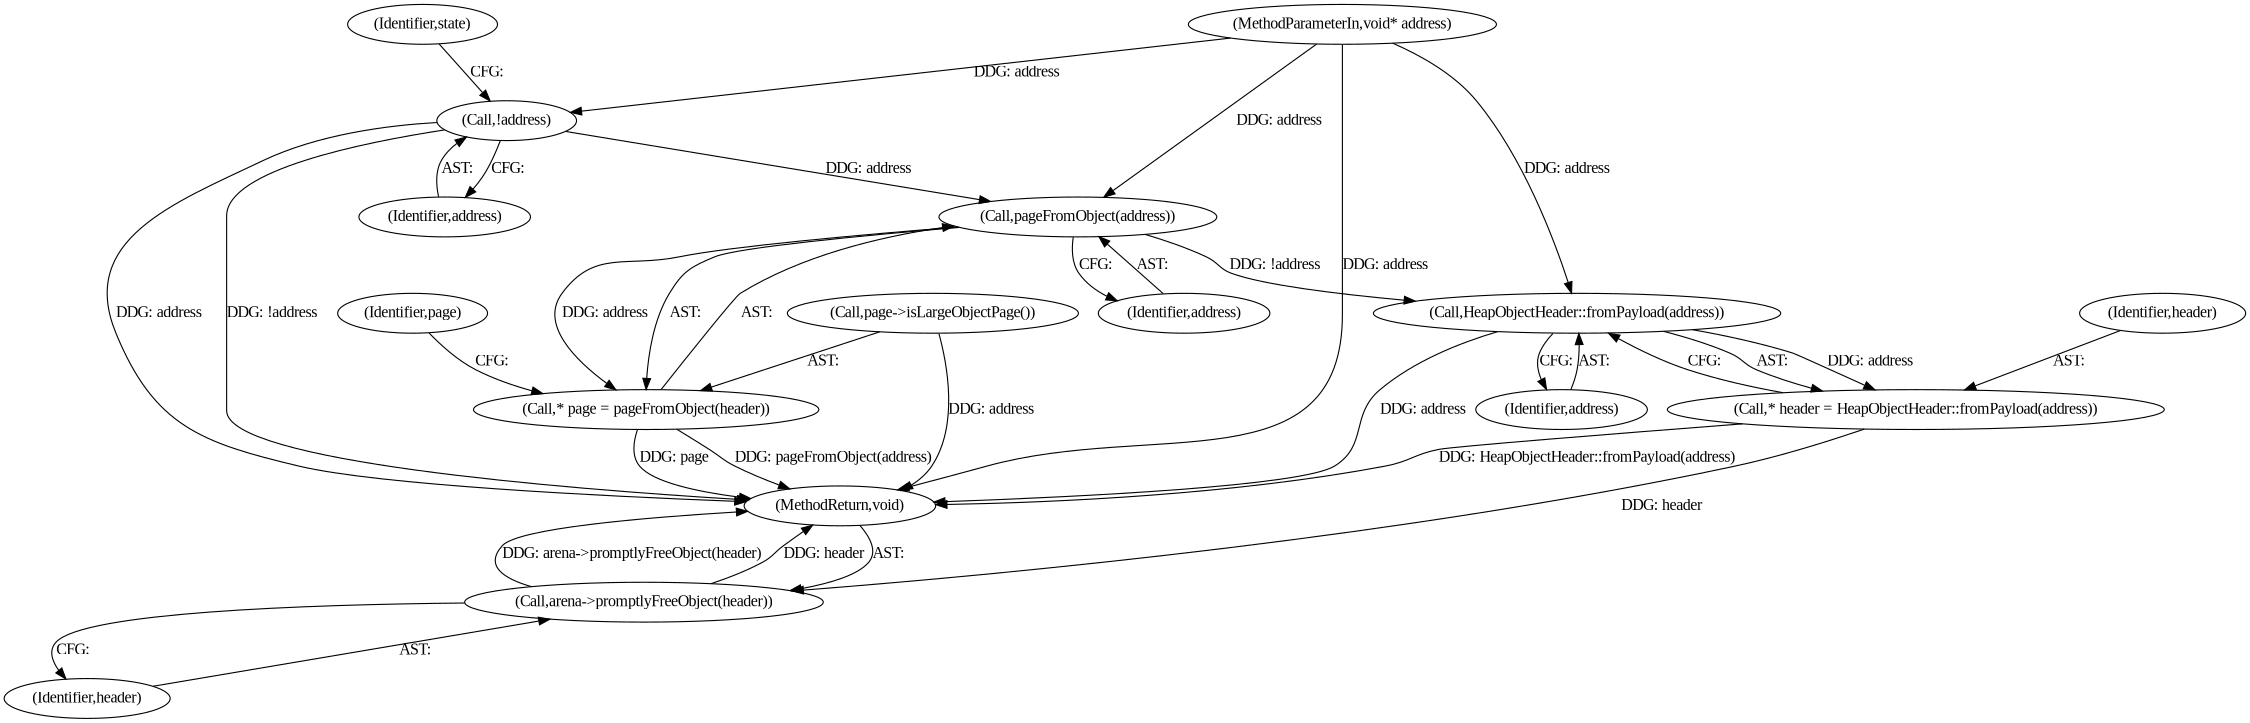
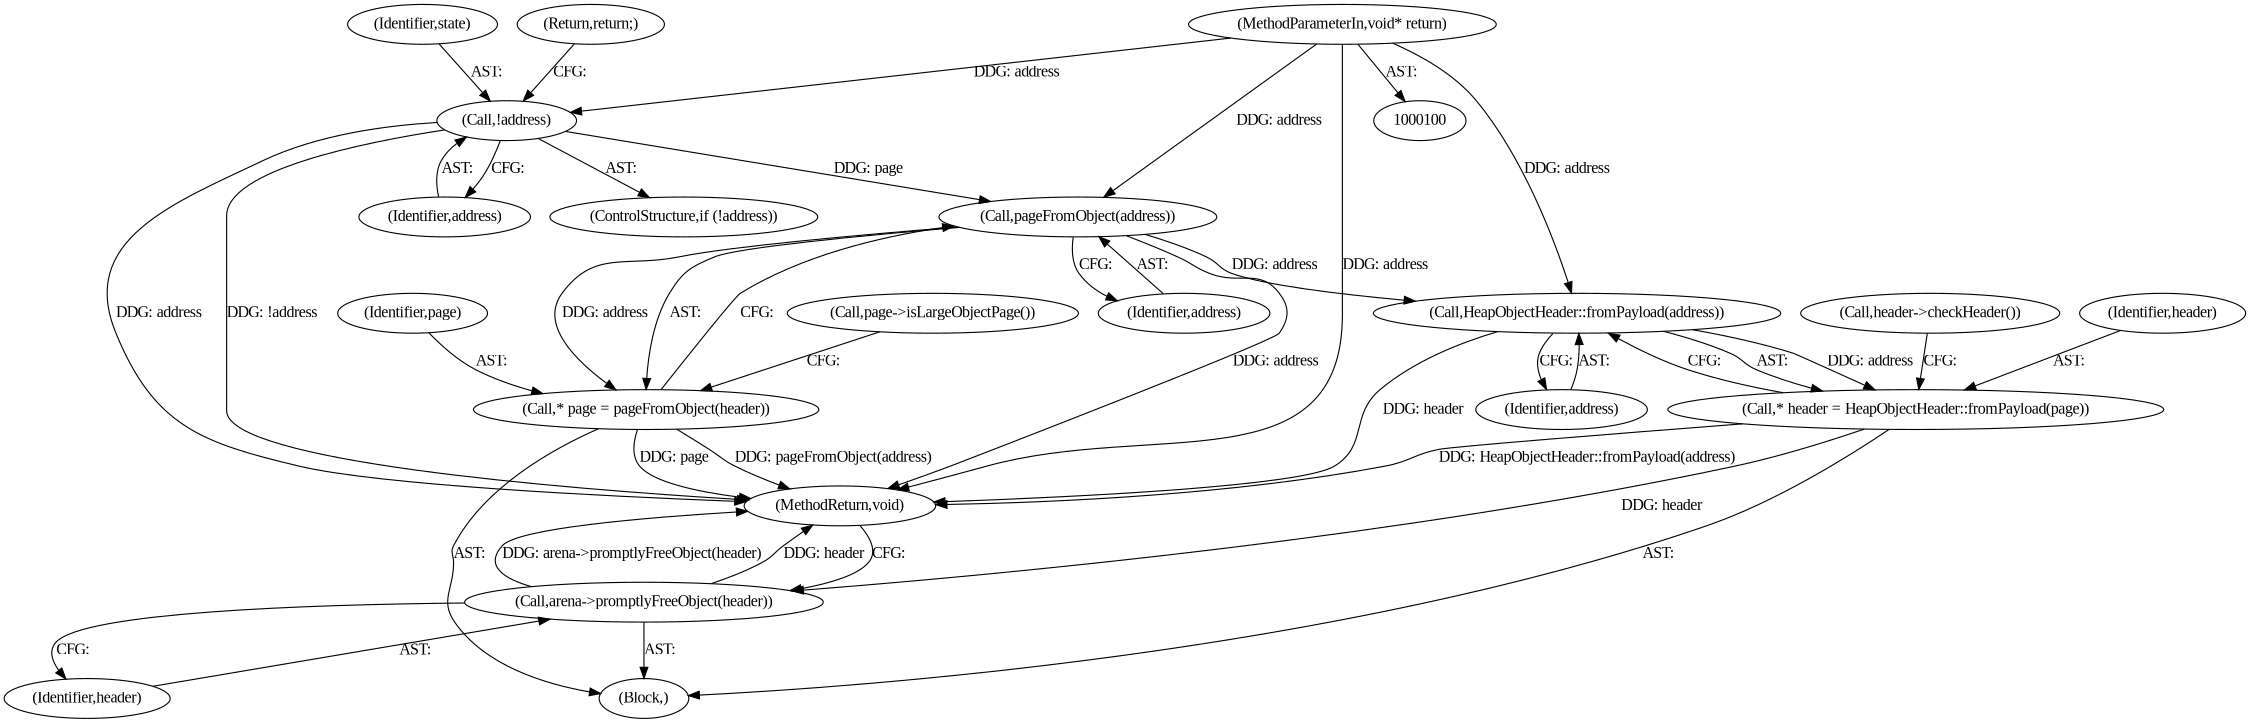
  digraph {
    fontname="Liberation Serif"
    node [fontname="Liberation Serif"]
    edge [fontname="Liberation Serif"]
    n1 [label="(Call,!address)"]
    n2 [label="(Call,pageFromObject(address))"]
    n3 [label="(MethodReturn,void)"]
    n4 [label="(Identifier,address)"]
+   n5 [label="(ControlStructure,if (!address))"]
    n6 [label="(Call,HeapObjectHeader::fromPayload(address))"]
    n7 [label="(Call,* page = pageFromObject(header))"]
    n8 [label="(Identifier,address)"]
    n9 [label="(Call,arena->promptlyFreeObject(header))"]
-   n10 [label="(MethodParameterIn,void* address)"]
-   n12 [label="(Call,* header = HeapObjectHeader::fromPayload(address))"]
+   n10 [label="(MethodParameterIn,void* return)"]
+   1000100
+   n12 [label="(Call,* header = HeapObjectHeader::fromPayload(page))"]
    n13 [label="(Identifier,address)"]
+   n14 [label="(Block,)"]
    n15 [label="(Identifier,header)"]
    n16 [label="(Call,page->isLargeObjectPage())"]
+   n17 [label="(Call,header->checkHeader())"]
    n18 [label="(Identifier,page)"]
+   n19 [label="(Return,return;)"]
    n20 [label="(Identifier,state)"]
    n21 [label="(Identifier,header)"]
-   n1 -> n2 [label="DDG: address"]
+   n1 -> n2 [label="DDG: page"]
    n1 -> n3 [label="DDG: !address"]
    n1 -> n3 [label="DDG: address"]
    n1 -> n4 [label="CFG: "]
-   n16 -> n3 [label="DDG: address"]
-   n2 -> n6 [label="DDG: !address"]
+   n1 -> n5 [label="AST: "]
+   n2 -> n3 [label="DDG: address"]
+   n2 -> n6 [label="DDG: address"]
    n2 -> n7 [label="AST: "]
    n2 -> n7 [label="DDG: address"]
    n2 -> n8 [label="CFG: "]
-   n3 -> n9 [label="AST: "]
+   n3 -> n9 [label="CFG: "]
    n4 -> n1 [label="AST: "]
-   n6 -> n3 [label="DDG: address"]
+   n6 -> n3 [label="DDG: header"]
    n6 -> n12 [label="AST: "]
    n6 -> n12 [label="DDG: address"]
    n6 -> n13 [label="CFG: "]
-   n7 -> n2 [label="AST: "]
+   n7 -> n2 [label="CFG: "]
    n7 -> n3 [label="DDG: page"]
    n7 -> n3 [label="DDG: pageFromObject(address)"]
+   n7 -> n14 [label="AST: "]
    n8 -> n2 [label="AST: "]
    n9 -> n3 [label="DDG: arena->promptlyFreeObject(header)"]
    n9 -> n3 [label="DDG: header"]
+   n9 -> n14 [label="AST: "]
    n9 -> n15 [label="CFG: "]
    n10 -> n1 [label="DDG: address"]
    n10 -> n2 [label="DDG: address"]
    n10 -> n3 [label="DDG: address"]
    n10 -> n6 [label="DDG: address"]
+   n10 -> 1000100 [label="AST: "]
    n12 -> n3 [label="DDG: HeapObjectHeader::fromPayload(address)"]
    n12 -> n6 [label="CFG: "]
    n12 -> n9 [label="DDG: header"]
+   n12 -> n14 [label="AST: "]
    n13 -> n6 [label="AST: "]
    n15 -> n9 [label="AST: "]
-   n16 -> n7 [label="AST: "]
-   n18 -> n7 [label="CFG: "]
-   n20 -> n1 [label="CFG: "]
+   n16 -> n7 [label="CFG: "]
+   n17 -> n12 [label="CFG: "]
+   n18 -> n7 [label="AST: "]
+   n19 -> n1 [label="CFG: "]
+   n20 -> n1 [label="AST: "]
    n21 -> n12 [label="AST: "]
  }
